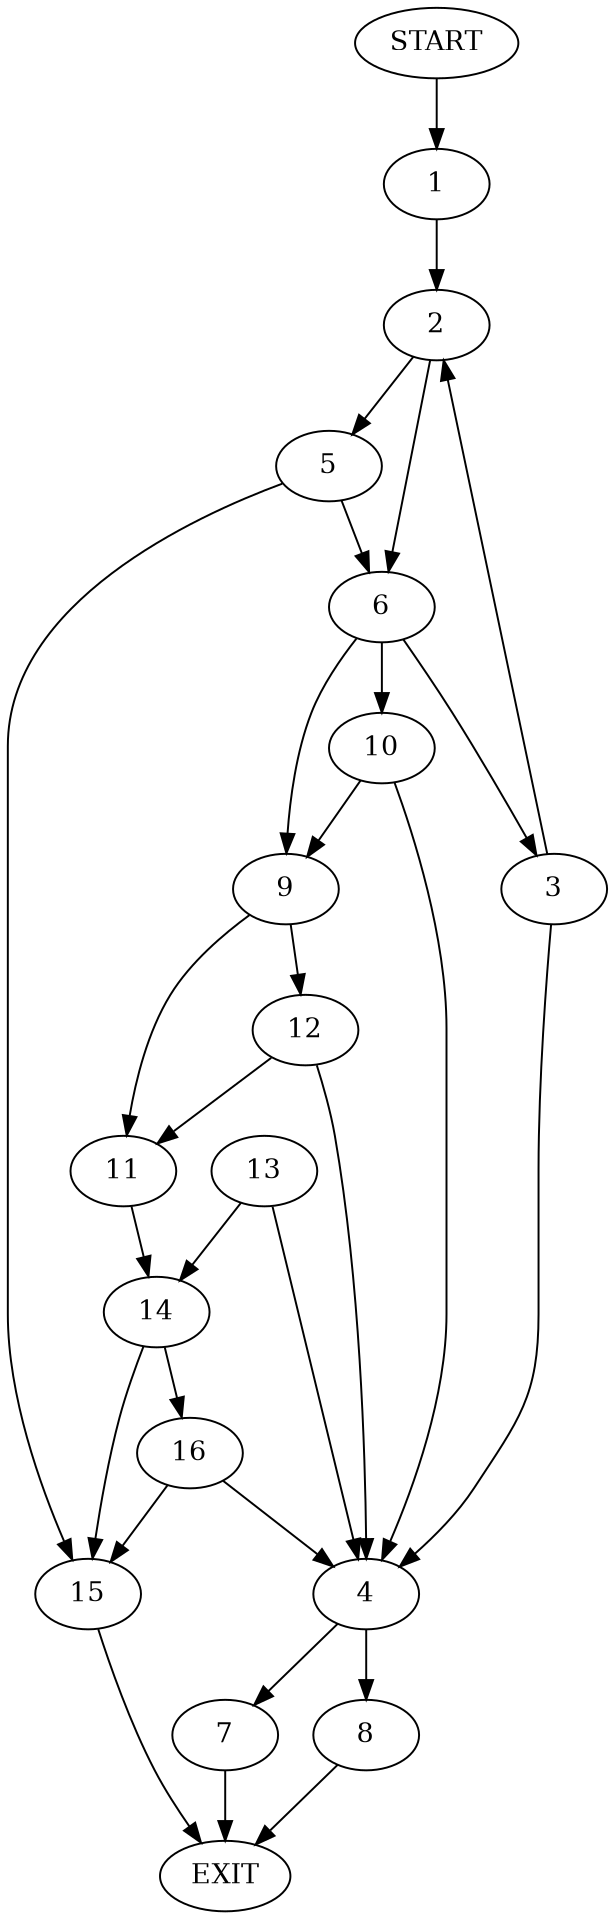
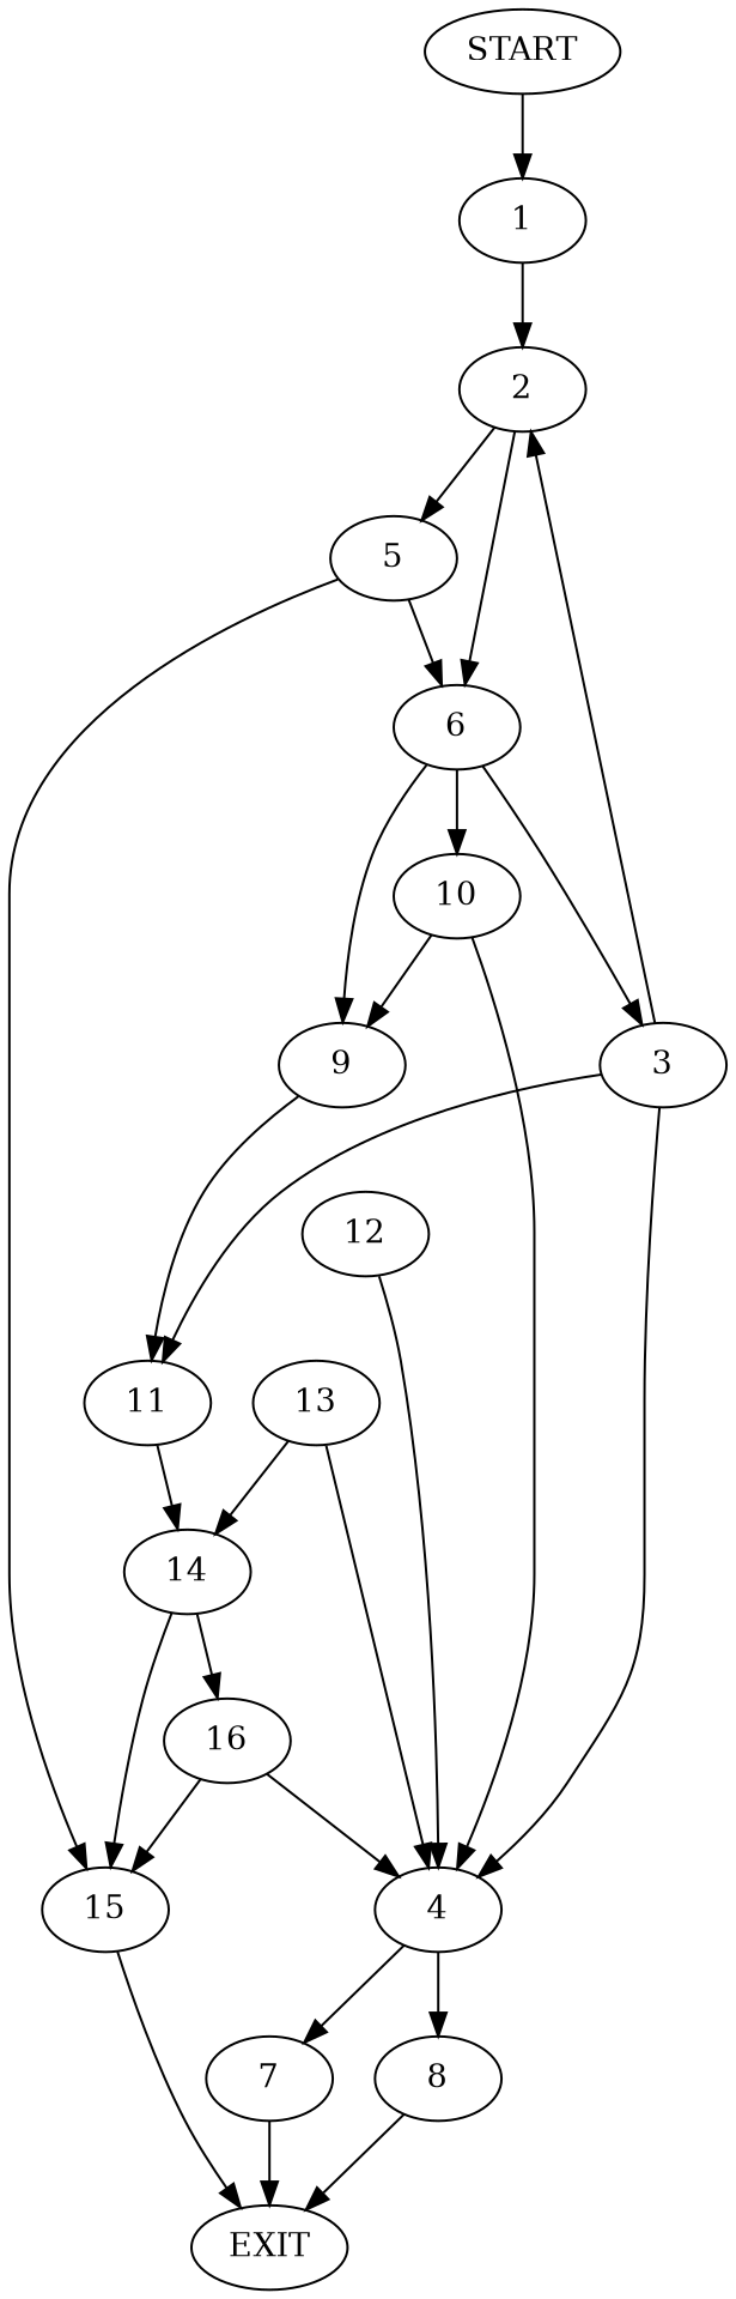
  digraph {
    n1 [label=START]
    1
    2
    n4 [label=EXIT]
    5
    6
    3
    4
    15
    9
    10
    7
    8
    11
    12
    14
    13
    16
    n1 -> 1
    1 -> 2
    2 -> 5
    2 -> 6
    5 -> 6
    5 -> 15
    6 -> 3
    6 -> 9
    6 -> 10
    3 -> 2
    3 -> 4
    4 -> 7
    4 -> 8
    15 -> n4
    9 -> 11
-   9 -> 12
    10 -> 4
    10 -> 9
    7 -> n4
    8 -> n4
    11 -> 14
    12 -> 4
-   12 -> 11
+   3 -> 11
    14 -> 15
    14 -> 16
    13 -> 4
    13 -> 14
    16 -> 4
    16 -> 15
  }
